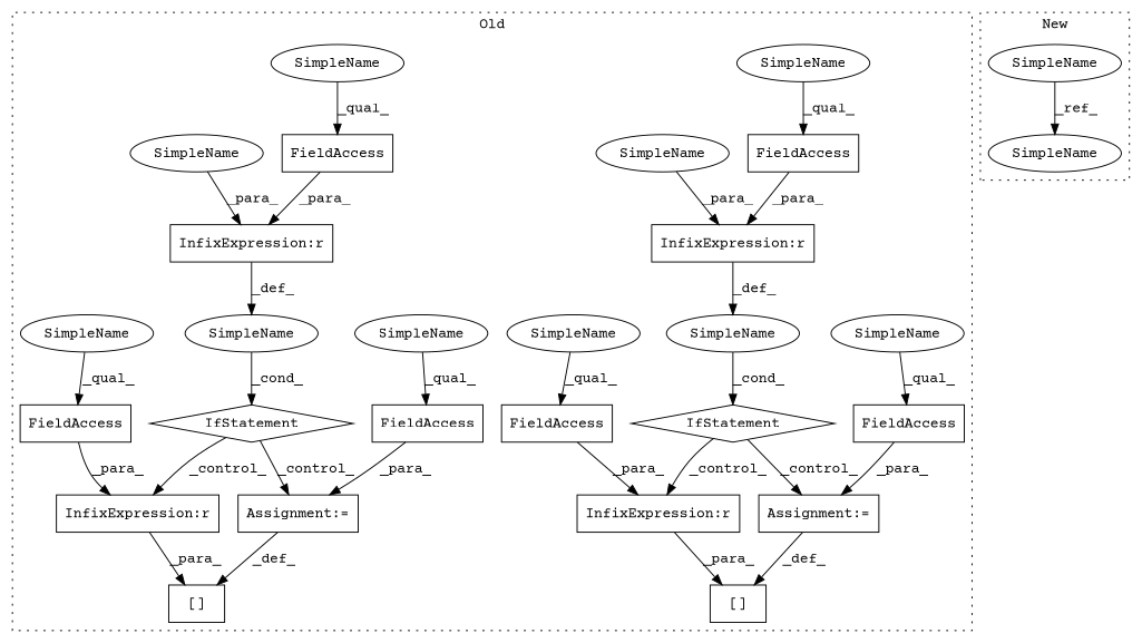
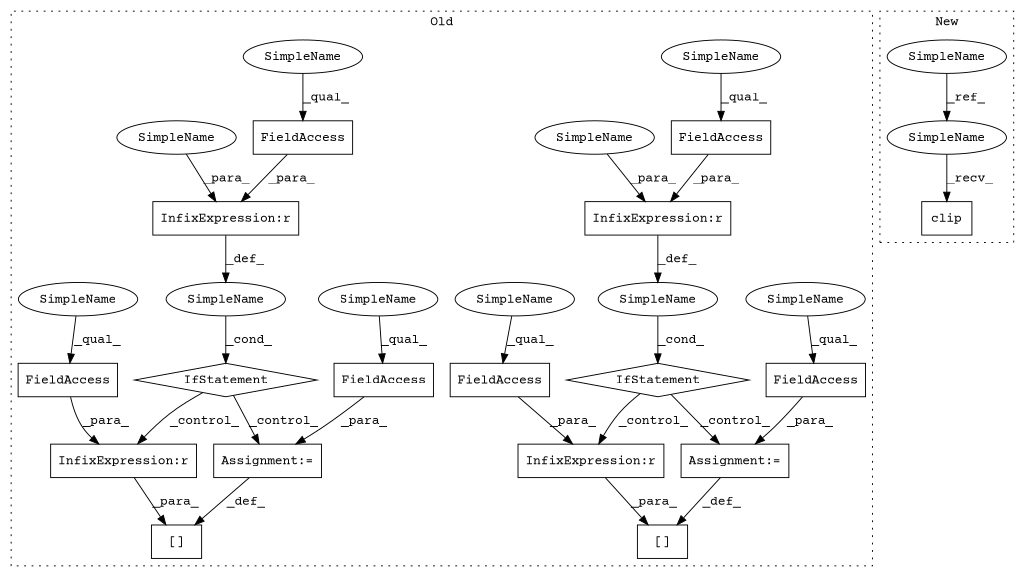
  digraph {
    fontname="Courier Prime"
    node [a=42 l=4 shape=box fontname="Courier Prime"]
    edge [fontname="Courier Prime"]
    n1 [a=25 l="4,2" label=IfStatement s="3150,3176" shape=diamond]
    n2 [label=SimpleName shape=ellipse l=""]
    n3 [a=27 l=3 label="InfixExpression:r" s=3190]
    n4 [a=27 label="InfixExpression:r" s=3168]
    n5 [a=22 l=14 label=FieldAccess s=3193]
    n6 [a=22 l=14 label=FieldAccess s=3154]
    n7 [a=7 l=1 label="Assignment:=" s=3209]
    n8 [a=2 l="2,1" label="[]" s="3186,3208"]
    n9 [a=22 l=14 label=FieldAccess s=3210]
    n10 [a=22 l=14 label=FieldAccess s=3240]
    n11 [a=27 label="InfixExpression:r" s=3254]
    n12 [a=27 l=3 label="InfixExpression:r" s=3276]
    n13 [a=2 l="2,1" label="[]" s="3272,3294"]
    n14 [a=22 l=14 label=FieldAccess s=3296]
    n15 [a=22 l=14 label=FieldAccess s=3279]
    n16 [label=SimpleName shape=ellipse l=""]
    n17 [a=25 l="4,2" label=IfStatement s="3236,3262" shape=diamond]
    n18 [a=7 l=1 label="Assignment:=" s=3295]
    n19 [label=SimpleName s=3210 shape=ellipse]
    n20 [label=SimpleName s=3240 shape=ellipse]
    n21 [label=SimpleName s=3193 shape=ellipse]
    n22 [label=SimpleName s=3279 shape=ellipse]
    n23 [label=SimpleName s=3154 shape=ellipse]
    n24 [label=SimpleName s=3296 shape=ellipse]
    n25 [label=SimpleName s=3172 shape=ellipse]
    n26 [label=SimpleName s=3258 shape=ellipse]
+   n27 [a=32 l="5,1" label=clip s="3425,3431"]
    n28 [label=SimpleName s=3270 shape=ellipse]
    n29 [label=SimpleName s=3420 shape=ellipse]
    subgraph cluster_1 {
      label=Old
      style=dotted
      n1
      n2
      n3
      n4
      n5
      n6
      n7
      n8
      n9
      n10
      n11
      n12
      n13
      n14
      n15
      n16
      n17
      n18
      n19
      n20
      n21
      n22
      n23
      n24
      n25
      n26
    }
    subgraph cluster_2 {
      label=New
      style=dotted
+     n27
      n28
      n29
    }
    n1 -> n3 [label=_control_]
    n1 -> n7 [label=_control_]
    n2 -> n1 [label=_cond_]
    n3 -> n8 [label=_para_]
    n4 -> n2 [label=_def_]
    n5 -> n3 [label=_para_]
    n6 -> n4 [label=_para_]
    n7 -> n8 [label=_def_]
    n9 -> n7 [label=_para_]
    n10 -> n11 [label=_para_]
    n11 -> n16 [label=_def_]
    n12 -> n13 [label=_para_]
    n14 -> n18 [label=_para_]
    n15 -> n12 [label=_para_]
    n16 -> n17 [label=_cond_]
    n17 -> n12 [label=_control_]
    n17 -> n18 [label=_control_]
    n18 -> n13 [label=_def_]
    n19 -> n9 [label=_qual_]
    n20 -> n10 [label=_qual_]
    n21 -> n5 [label=_qual_]
    n22 -> n15 [label=_qual_]
    n23 -> n6 [label=_qual_]
    n24 -> n14 [label=_qual_]
    n25 -> n4 [label=_para_]
    n26 -> n11 [label=_para_]
    n28 -> n29 [label=_ref_]
+   n29 -> n27 [label=_recv_]
  }
